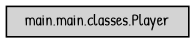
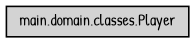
  digraph {
    rankdir=TB
    fontname="Patrick Hand"
-   n1 [color=black fillcolor=lightgrey fontname="Patrick Hand" fontsize=10 height=0.2 label="main.main.classes.Player" shape=box style=filled width=0.4]
+   n1 [color=black fillcolor=lightgrey fontname="Patrick Hand" fontsize=10 height=0.2 label="main.domain.classes.Player" shape=box style=filled width=0.4]
  }
